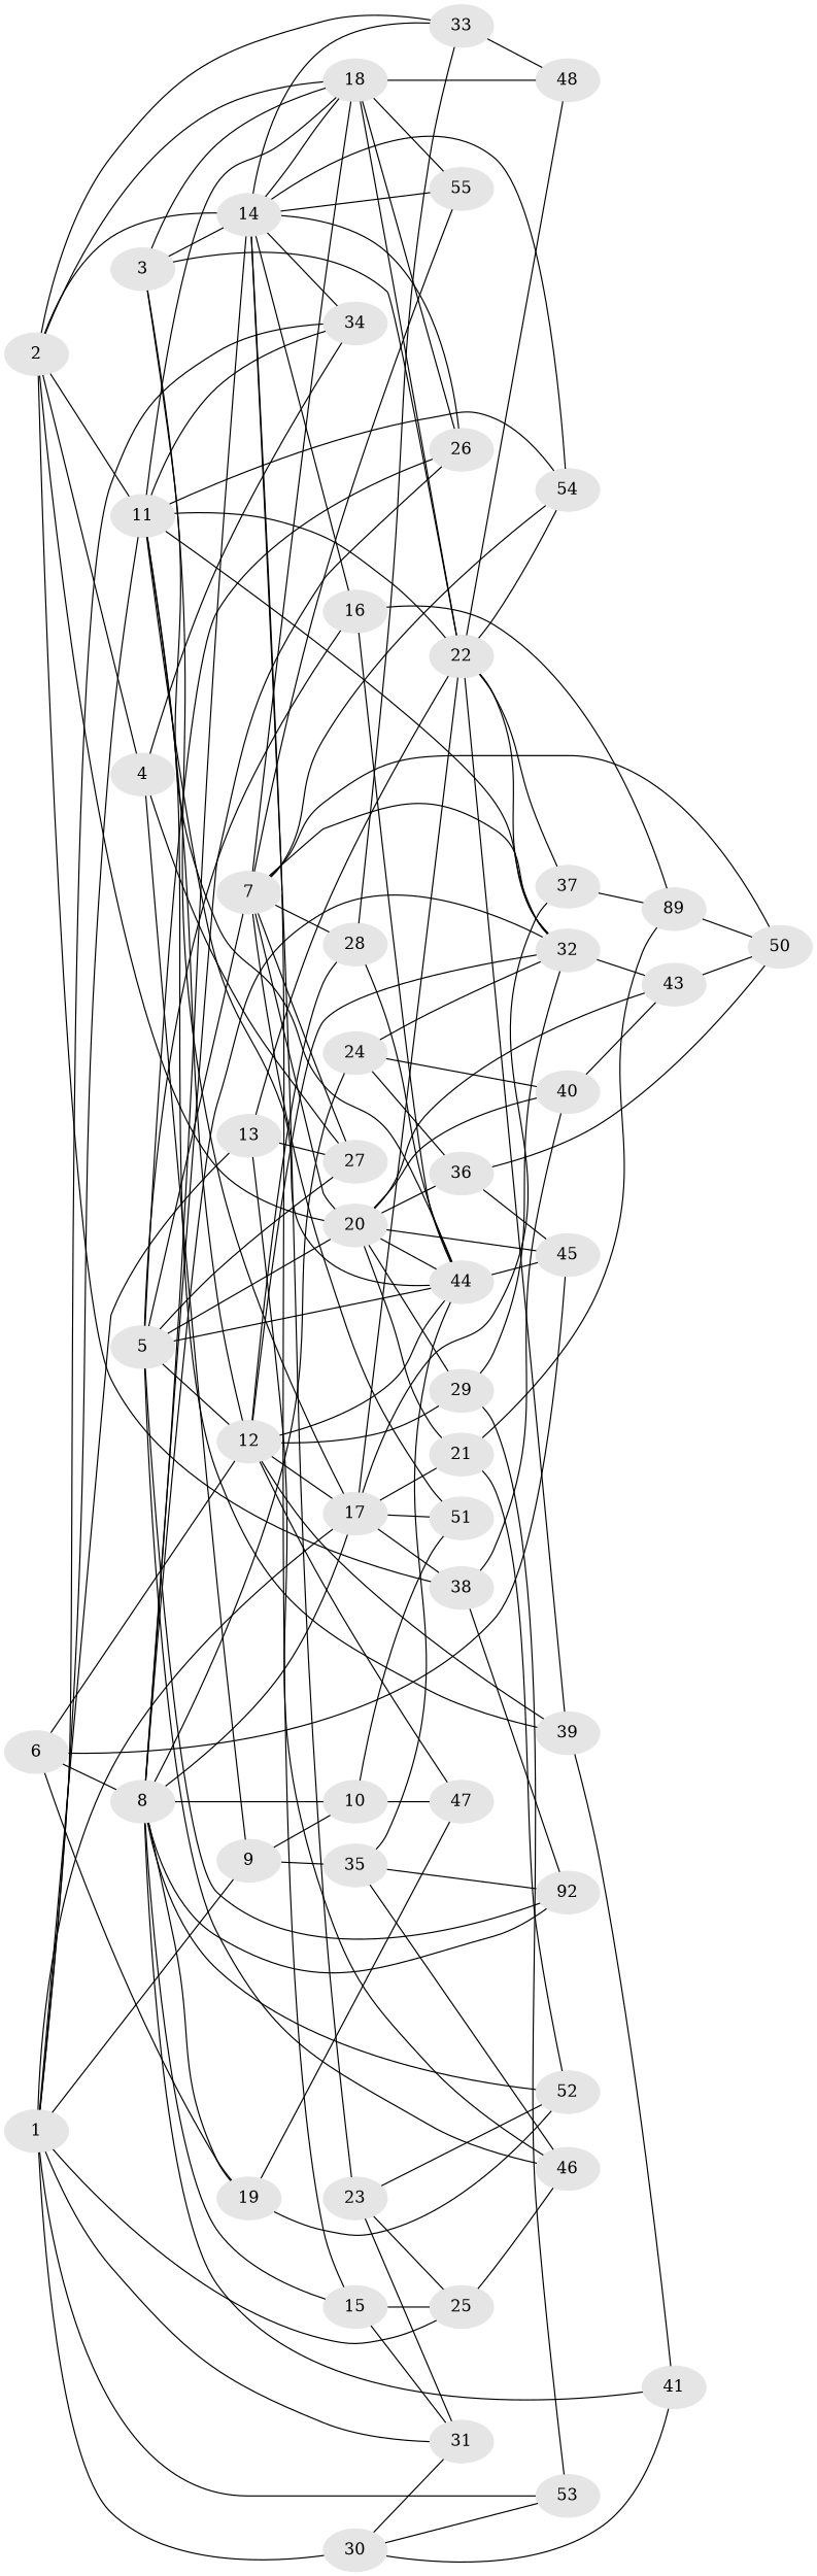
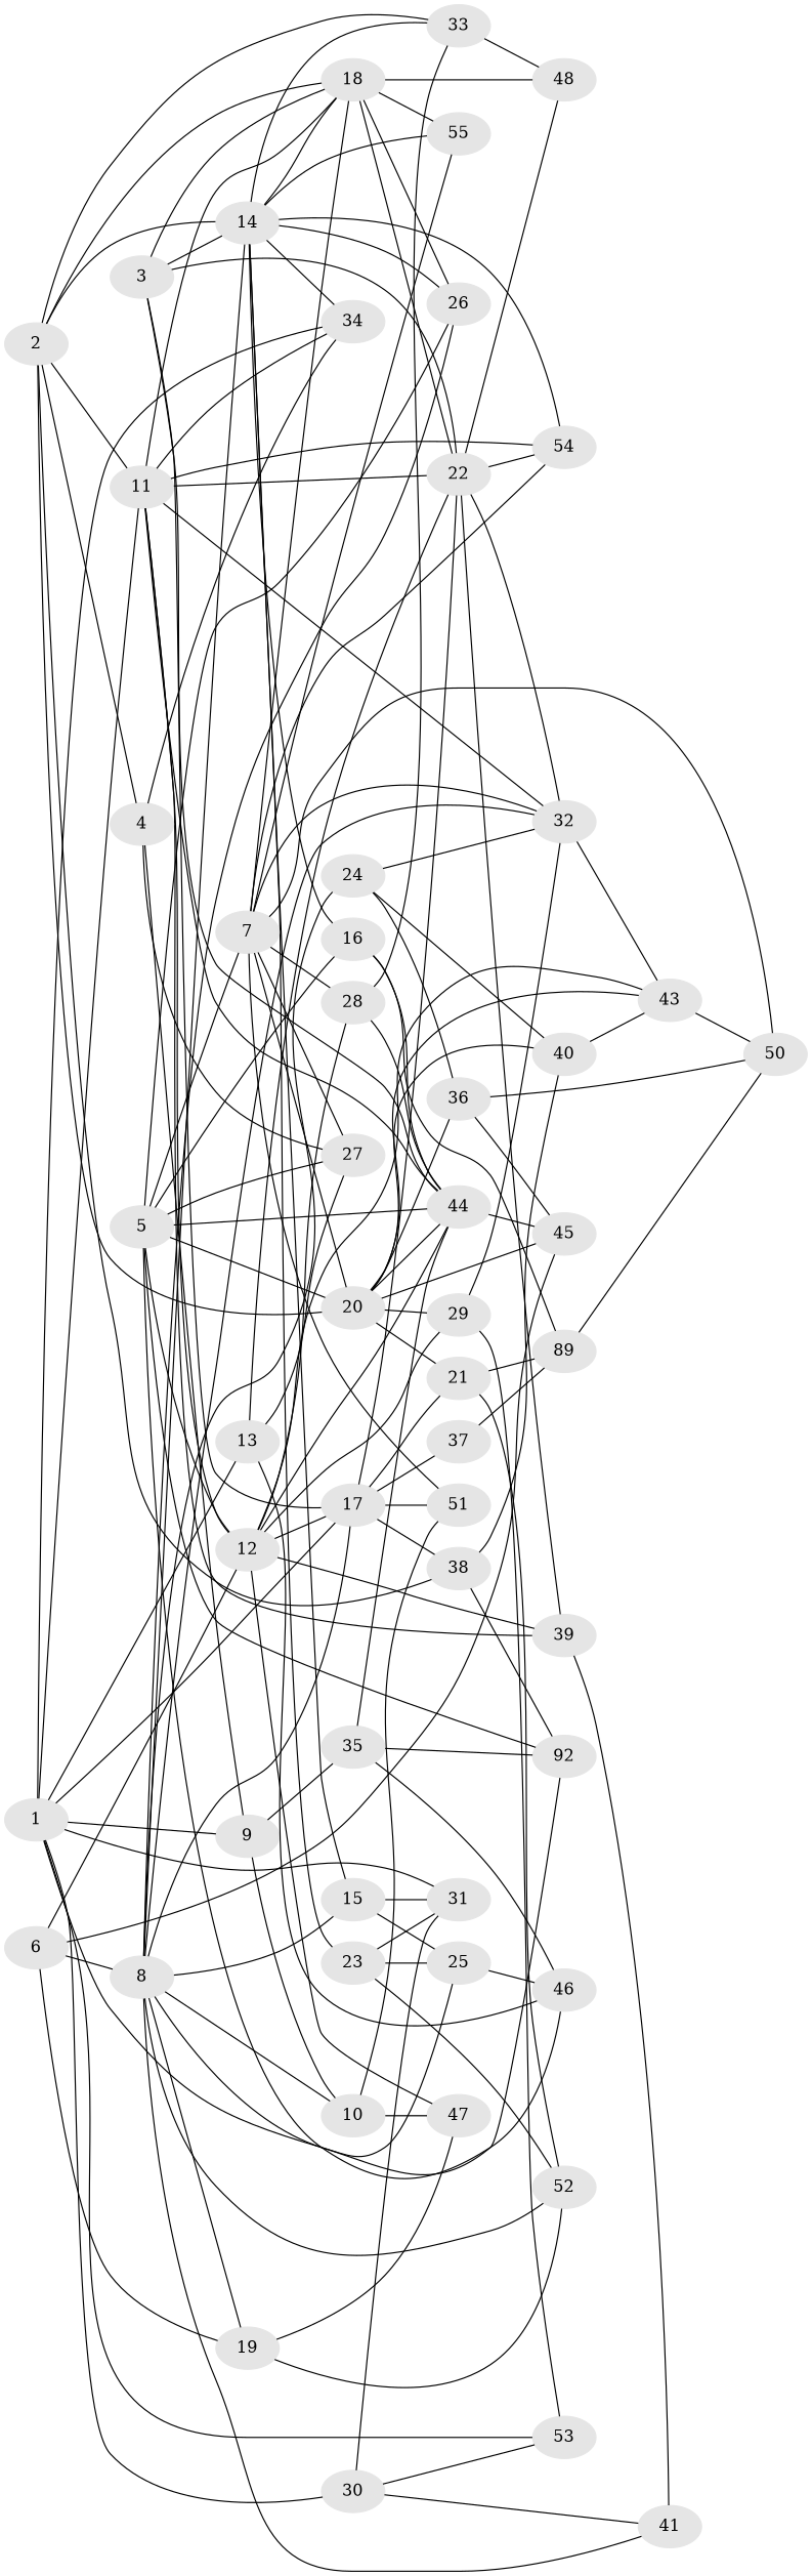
  graph {
    rankdir=LR
    node [color=gray90 style=filled]
    edge [weight=1.0]
    1
    9
    11
    13
    17
    25
    30
    31
    34
    53
    10
    35
    18
    22
    44
    12
    32
    54
    39
    27
    46
    38
    51
    21
    37
    41
    2
    4
    14
    20
    33
    16
    26
    55
    15
    23
    48
    45
    29
    36
    40
    43
    n43 [label=92]
    3
    5
    7
    28
    50
    47
    n50 [label=89]
    6
    8
    19
    24
    52
    1 -- 9
    1 -- 11
    1 -- 13
    1 -- 17
    1 -- 25
    1 -- 30
    1 -- 31
    1 -- 34
    1 -- 53 [weight=2.0]
    9 -- 10
    9 -- 35
    11 -- 34
    11 -- 18
    11 -- 22
    11 -- 44
    11 -- 12
    11 -- 32
    11 -- 54
    11 -- 39
    13 -- 22
    13 -- 27
    13 -- 46
    17 -- 22 [weight=2.0]
    17 -- 38
    17 -- 51
    17 -- 21
    17 -- 37 [weight=2.0]
    25 -- 46
    30 -- 31
    30 -- 53
    30 -- 41
    10 -- 51
    10 -- 47
    35 -- 44
    35 -- 46
    35 -- n43
    18 -- 22
    18 -- 26
    18 -- 55
    18 -- 48
    22 -- 32
    22 -- 54
    22 -- 39
-   22 -- 37
    22 -- 48
    44 -- 45
    12 -- 17
    12 -- 44
-   12 -- 32
+   12 -- 43
    12 -- 39
    12 -- 29
    12 -- 28
    12 -- 47 [weight=2.0]
    32 -- 43
    39 -- 41
    38 -- 40
    38 -- n43
    21 -- n50
    21 -- 52
    37 -- n50
    2 -- 11
    2 -- 18 [weight=4.0]
    2 -- 38
    2 -- 4
    2 -- 14
    2 -- 20 [weight=3.0]
    2 -- 33
    4 -- 9
    4 -- 34
    4 -- 27
    14 -- 34
    14 -- 18
    14 -- 54
    14 -- 33
    14 -- 16
    14 -- 26
    14 -- 55
    14 -- 15
    14 -- 23
    20 -- 44
    20 -- 21
    20 -- 45
    20 -- 29
    20 -- 36
    20 -- 40
    20 -- 43
    33 -- 48
    16 -- 44
    16 -- n50
    15 -- 25
    15 -- 31
    23 -- 25
    23 -- 31
    23 -- 52
    29 -- 53
    29 -- 32
    36 -- 45
    36 -- 50
    40 -- 43
    43 -- 50
    3 -- 17 [weight=2.0]
    3 -- 18
    3 -- 22 [weight=2.0]
    3 -- 44 [weight=2.0]
    3 -- 14
    5 -- 44
    5 -- 12 [weight=2.0]
    5 -- 27
    5 -- 46
    5 -- 20
    5 -- 16
    5 -- 26
    5 -- n43
    5 -- 7
    7 -- 18
    7 -- 32
    7 -- 54
    7 -- 27
    7 -- 51
    7 -- 20
    7 -- 55
    7 -- 28 [weight=3.0]
    7 -- 50
    28 -- 44
    28 -- 33
    n50 -- 50
    6 -- 12
    6 -- 45
    6 -- 8
    6 -- 19
    8 -- 17
    8 -- 10
    8 -- 32
    8 -- 41
    8 -- 14
    8 -- 26
    8 -- 15
    8 -- n43
    8 -- 19
    8 -- 24
    8 -- 52
    19 -- 47
    19 -- 52
    24 -- 32
    24 -- 36
    24 -- 40
  }
